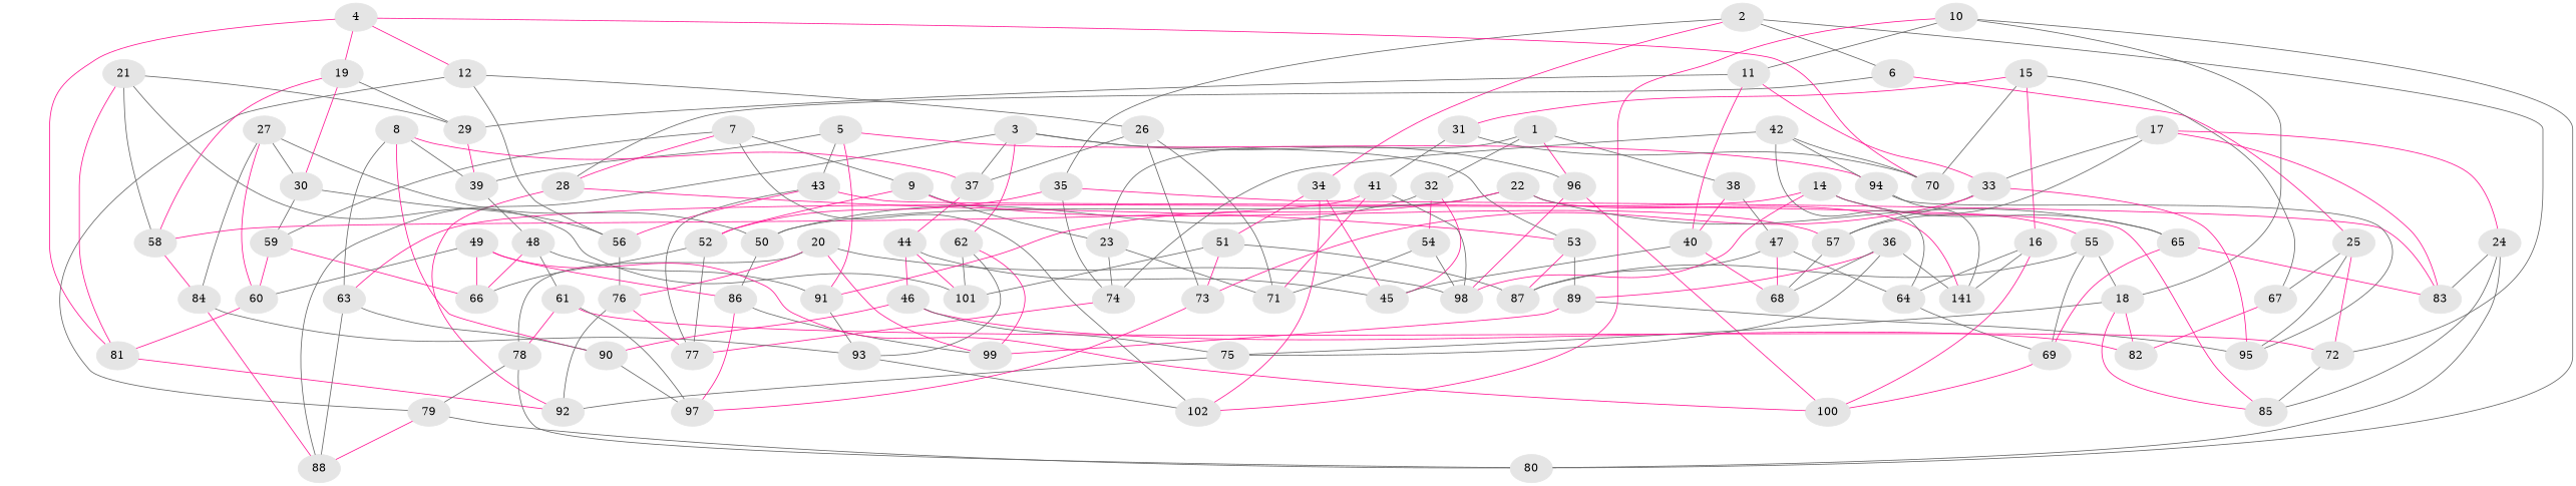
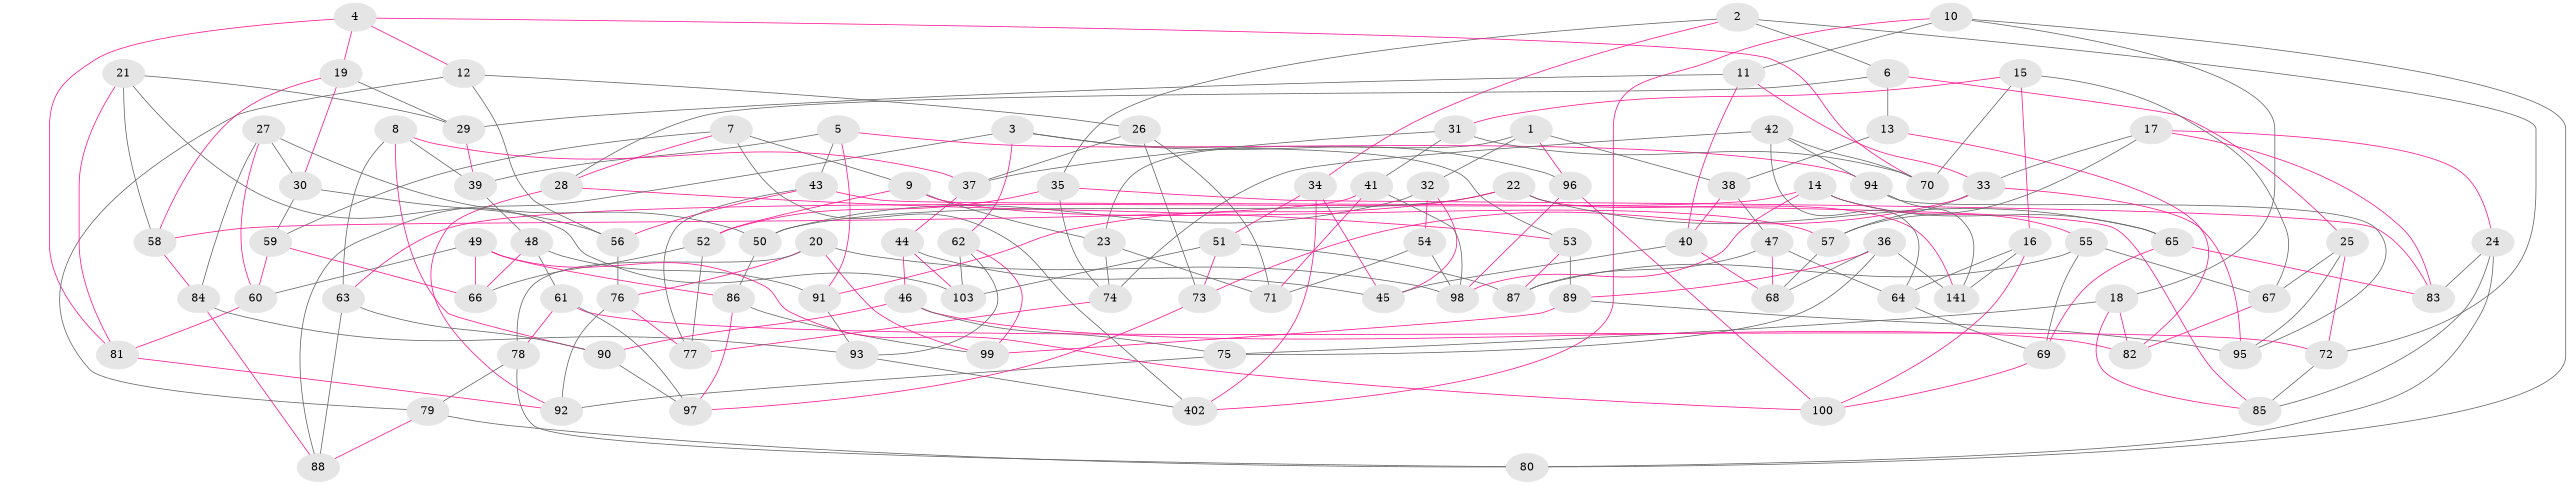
  graph {
    node [color=gray90 style=filled]
    edge [color=gray40]
    1
    23
    32
    38
    96
    71
    74
    50
    45
    54
    40
    47
    98
    100
    2
    6
    34
    35
    72
+   13
    25
    28
-   102
+   102 [label=402]
    51
    52
    83
    85
    3
    53
    62
    88
    89
    87
    99
-   103 [label=101]
+   103
    93
    4
    12
    19
    70
    81
    26
    56
    79
    29
    30
    58
    92
    5
    39
    43
    91
    94
    48
    77
    95
    n57 [label=141]
    82
    67
    7
    9
    59
    57
    60
    66
    8
    37
    63
    90
    44
    97
    68
    10
    11
    18
    80
    33
    75
    73
    76
    14
    55
    65
    69
    15
    16
    31
    64
    41
    17
    24
    84
    20
    78
    21
    22
    86
    27
    36
    46
    61
    42
    49
    1 -- 23
    1 -- 32
    1 -- 38
    1 -- 96 [color=deeppink]
    23 -- 71
    23 -- 74
    32 -- 50
    32 -- 45 [color=deeppink]
    32 -- 54 [color=deeppink]
    38 -- 40 [color=deeppink]
    38 -- 47
    96 -- 98 [color=deeppink]
    96 -- 100 [color=deeppink]
    74 -- 77 [color=deeppink]
    50 -- 86
    54 -- 71
    54 -- 98
    40 -- 45
    40 -- 68 [color=deeppink]
    47 -- 87
    47 -- 68 [color=deeppink]
    47 -- 64
    2 -- 6
    2 -- 34 [color=deeppink]
    2 -- 35
    2 -- 72
+   6 -- 13
    6 -- 25 [color=deeppink]
    6 -- 28
    34 -- 45 [color=deeppink]
    34 -- 102 [color=deeppink]
    34 -- 51 [color=deeppink]
    35 -- 74
    35 -- 52 [color=deeppink]
    35 -- 83 [color=deeppink]
    72 -- 85
+   13 -- 38
+   13 -- 82 [color=deeppink]
    25 -- 72 [color=deeppink]
    25 -- 95
    25 -- 67
    28 -- 53 [color=deeppink]
    28 -- 92 [color=deeppink]
    51 -- 87
    51 -- 103
    51 -- 73 [color=deeppink]
    52 -- 77
    52 -- 66
    3 -- 96
    3 -- 53
    3 -- 62 [color=deeppink]
    3 -- 88
    53 -- 89
    53 -- 87 [color=deeppink]
    62 -- 99 [color=deeppink]
    62 -- 103
    62 -- 93
    89 -- 99 [color=deeppink]
    89 -- 95
    93 -- 102
    4 -- 12 [color=deeppink]
    4 -- 19 [color=deeppink]
    4 -- 70 [color=deeppink]
    4 -- 81 [color=deeppink]
    12 -- 26
    12 -- 56
    12 -- 79
    19 -- 29
    19 -- 30 [color=deeppink]
    19 -- 58 [color=deeppink]
    81 -- 92 [color=deeppink]
    26 -- 71
    26 -- 37
    26 -- 73
    56 -- 76
    79 -- 88 [color=deeppink]
    79 -- 80
    29 -- 39 [color=deeppink]
    30 -- 56
    30 -- 59
    58 -- 84 [color=deeppink]
    5 -- 39
    5 -- 43
    5 -- 91 [color=deeppink]
    5 -- 94 [color=deeppink]
    39 -- 48
    43 -- 85 [color=deeppink]
    43 -- 56 [color=deeppink]
    43 -- 77
    91 -- 93
    94 -- 95
    94 -- n57
    48 -- 91
    48 -- 66 [color=deeppink]
    48 -- 61
    67 -- 82 [color=deeppink]
    7 -- 28 [color=deeppink]
    7 -- 102
    7 -- 9
    7 -- 59
    9 -- 23
    9 -- 52 [color=deeppink]
    9 -- 57 [color=deeppink]
    59 -- 60 [color=deeppink]
    59 -- 66 [color=deeppink]
    57 -- 68
    60 -- 81 [color=deeppink]
    8 -- 39
    8 -- 37 [color=deeppink]
    8 -- 63
    8 -- 90 [color=deeppink]
    37 -- 44 [color=deeppink]
    63 -- 88
    63 -- 90
    90 -- 97
    44 -- 45
    44 -- 103 [color=deeppink]
    44 -- 46 [color=deeppink]
    10 -- 102 [color=deeppink]
    10 -- 11
    10 -- 18
    10 -- 80
    11 -- 40 [color=deeppink]
    11 -- 29
    11 -- 33 [color=deeppink]
    18 -- 85 [color=deeppink]
    18 -- 82 [color=deeppink]
    18 -- 75
    33 -- 95 [color=deeppink]
    33 -- 57
    33 -- 73 [color=deeppink]
    75 -- 92
    73 -- 97 [color=deeppink]
    76 -- 92
    76 -- 77 [color=deeppink]
    14 -- 98 [color=deeppink]
    14 -- 63 [color=deeppink]
    14 -- 55 [color=deeppink]
    14 -- 65
    55 -- 87
-   55 -- 18
+   55 -- 67
    55 -- 69
    65 -- 83 [color=deeppink]
    65 -- 69 [color=deeppink]
    69 -- 100 [color=deeppink]
    15 -- 70
    15 -- 67
    15 -- 16 [color=deeppink]
    15 -- 31 [color=deeppink]
    16 -- 100 [color=deeppink]
    16 -- n57
    16 -- 64
    31 -- 70
-   3 -- 37
+   31 -- 37
    31 -- 41
    64 -- 69
    41 -- 71 [color=deeppink]
    41 -- 98
    41 -- 58 [color=deeppink]
    17 -- 83 [color=deeppink]
    17 -- 57
    17 -- 33
    17 -- 24 [color=deeppink]
    24 -- 83
    24 -- 85
    24 -- 80
    84 -- 88 [color=deeppink]
    84 -- 93
    20 -- 98
    20 -- 99 [color=deeppink]
    20 -- 76 [color=deeppink]
    20 -- 78
    78 -- 79
    78 -- 80
    21 -- 103
    21 -- 81 [color=deeppink]
    21 -- 29
    21 -- 58
    22 -- 50
    22 -- 91 [color=deeppink]
    22 -- n57 [color=deeppink]
    22 -- 65
    86 -- 99
    86 -- 97 [color=deeppink]
    27 -- 50
    27 -- 30
    27 -- 60 [color=deeppink]
    27 -- 84
    36 -- 89 [color=deeppink]
    36 -- n57
    36 -- 68
    36 -- 75
    46 -- 82 [color=deeppink]
    46 -- 90 [color=deeppink]
    46 -- 75
    61 -- 72 [color=deeppink]
    61 -- 97
    61 -- 78 [color=deeppink]
    42 -- 74
    42 -- 70
    42 -- 94
    42 -- 64
    49 -- 100 [color=deeppink]
    49 -- 60
    49 -- 66 [color=deeppink]
    49 -- 86 [color=deeppink]
  }
